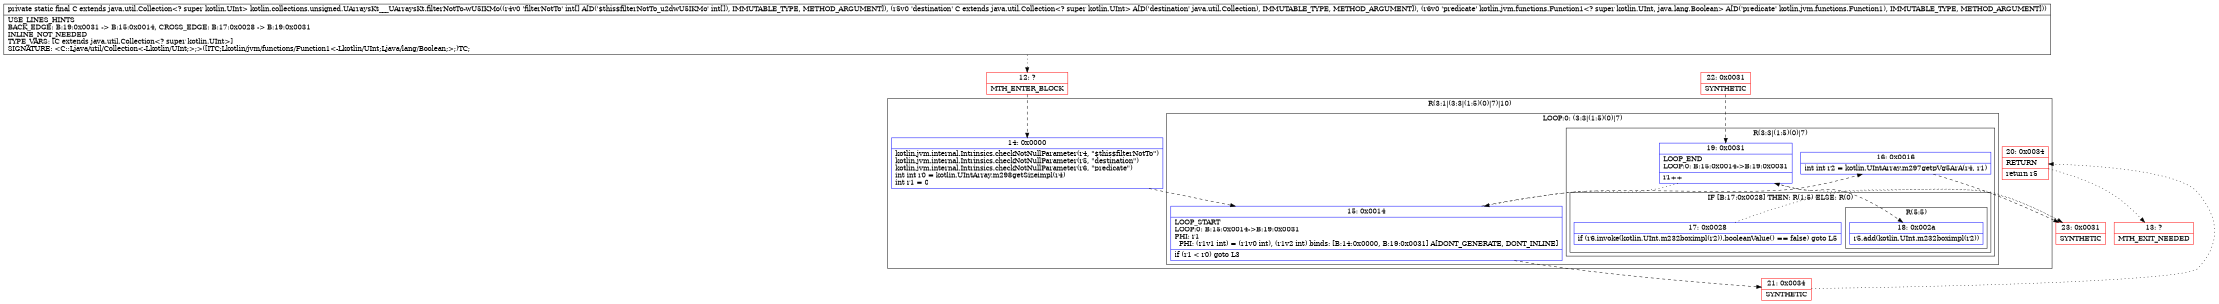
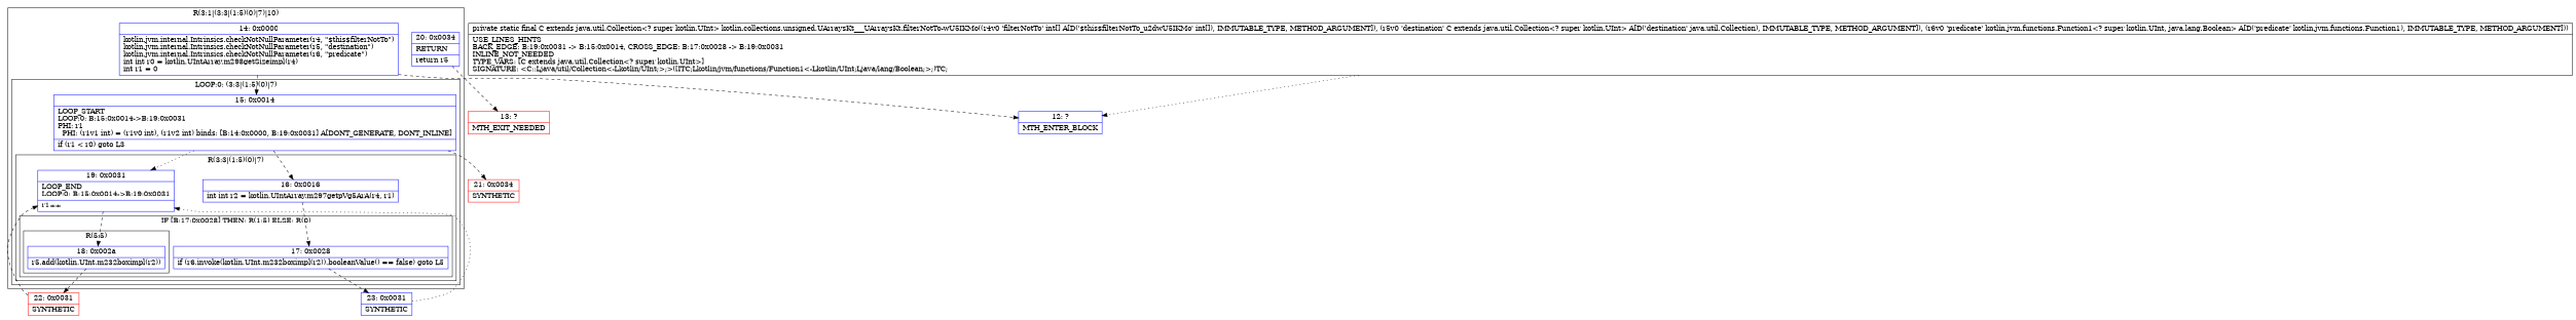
  digraph {
    fontname="DejaVu Serif"
    node [color=blue fontname="DejaVu Serif" shape=record]
    edge [fontname="DejaVu Serif" style=dashed]
    n1 [label="{18\:\ 0x002a|r5.add(kotlin.UInt.m232boximpl(r2))\l}"]
    n2 [label="{17\:\ 0x0028|if (r6.invoke(kotlin.UInt.m232boximpl(r2)).booleanValue() == false) goto L5\l}"]
    n3 [label="{16\:\ 0x0016|int int r2 = kotlin.UIntArray.m297getpVg5ArA(r4, r1)\l}"]
    n4 [label="{19\:\ 0x0031|LOOP_END\lLOOP:0: B:15:0x0014\-\>B:19:0x0031\l|r1++\l}"]
    n5 [label="{15\:\ 0x0014|LOOP_START\lLOOP:0: B:15:0x0014\-\>B:19:0x0031\lPHI: r1 \l  PHI: (r1v1 int) = (r1v0 int), (r1v2 int) binds: [B:14:0x0000, B:19:0x0031] A[DONT_GENERATE, DONT_INLINE]\l|if (r1 \< r0) goto L3\l}"]
    n6 [label="{14\:\ 0x0000|kotlin.jvm.internal.Intrinsics.checkNotNullParameter(r4, \"$this$filterNotTo\")\lkotlin.jvm.internal.Intrinsics.checkNotNullParameter(r5, \"destination\")\lkotlin.jvm.internal.Intrinsics.checkNotNullParameter(r6, \"predicate\")\lint int r0 = kotlin.UIntArray.m298getSizeimpl(r4)\lint r1 = 0\l}"]
-   n7 [color=red label="{20\:\ 0x0034|RETURN\l|return r5\l}"]
+   n7 [label="{20\:\ 0x0034|RETURN\l|return r5\l}"]
    n8 [color=red label="{22\:\ 0x0031|SYNTHETIC\l}"]
-   n9 [color=red label="{23\:\ 0x0031|SYNTHETIC\l}"]
+   n9 [label="{23\:\ 0x0031|SYNTHETIC\l}"]
    n10 [color=red label="{21\:\ 0x0034|SYNTHETIC\l}"]
    n11 [color=red label="{13\:\ ?|MTH_EXIT_NEEDED\l}"]
-   n12 [color=red label="{12\:\ ?|MTH_ENTER_BLOCK\l}"]
+   n12 [label="{12\:\ ?|MTH_ENTER_BLOCK\l}"]
    n13 [label="{private static final C extends java.util.Collection\<? super kotlin.UInt\> kotlin.collections.unsigned.UArraysKt___UArraysKt.filterNotTo\-wU5IKMo((r4v0 'filterNotTo' int[] A[D('$this$filterNotTo_u2dwU5IKMo' int[]), IMMUTABLE_TYPE, METHOD_ARGUMENT]), (r5v0 'destination' C extends java.util.Collection\<? super kotlin.UInt\> A[D('destination' java.util.Collection), IMMUTABLE_TYPE, METHOD_ARGUMENT]), (r6v0 'predicate' kotlin.jvm.functions.Function1\<? super kotlin.UInt, java.lang.Boolean\> A[D('predicate' kotlin.jvm.functions.Function1), IMMUTABLE_TYPE, METHOD_ARGUMENT]))  | USE_LINES_HINTS\lBACK_EDGE: B:19:0x0031 \-\> B:15:0x0014, CROSS_EDGE: B:17:0x0028 \-\> B:19:0x0031\lINLINE_NOT_NEEDED\lTYPE_VARS: [C extends java.util.Collection\<? super kotlin.UInt\>]\lSIGNATURE: \<C::Ljava\/util\/Collection\<\-Lkotlin\/UInt;\>;\>([ITC;Lkotlin\/jvm\/functions\/Function1\<\-Lkotlin\/UInt;Ljava\/lang\/Boolean;\>;)TC;\l}" color=""]
    subgraph cluster_1 {
      label="R(3:1|(3:3|(1:5)(0)|7)|10)"
      n6
      n7
      subgraph cluster_2 {
        label="LOOP:0: (3:3|(1:5)(0)|7)"
        n5
        subgraph cluster_3 {
          label="R(3:3|(1:5)(0)|7)"
          n3
          n4
          subgraph cluster_4 {
            label="IF [B:17:0x0028] THEN: R(1:5) ELSE: R(0)"
            n2
            subgraph cluster_5 {
              label="R(5:5)"
              n1
            }
            subgraph cluster_6 {
              label="R(0)"
            }
          }
        }
      }
    }
-   n2 -> n9 [style=dotted]
-   n3 -> n9
+   n1 -> n8
+   n2 -> n9
+   n3 -> n2
    n4 -> n1
-   n4 -> n5 [style=dotted]
+   n5 -> n4 [style=dotted]
    n5 -> n3
    n5 -> n10
    n6 -> n5
-   n7 -> n11 [style=dotted]
+   n7 -> n11
    n8 -> n4
    n9 -> n4 [style=dotted]
-   n10 -> n7 [style=dotted]
-   n12 -> n6
+   n6 -> n12
    n13 -> n12 [style=dotted]
  }
